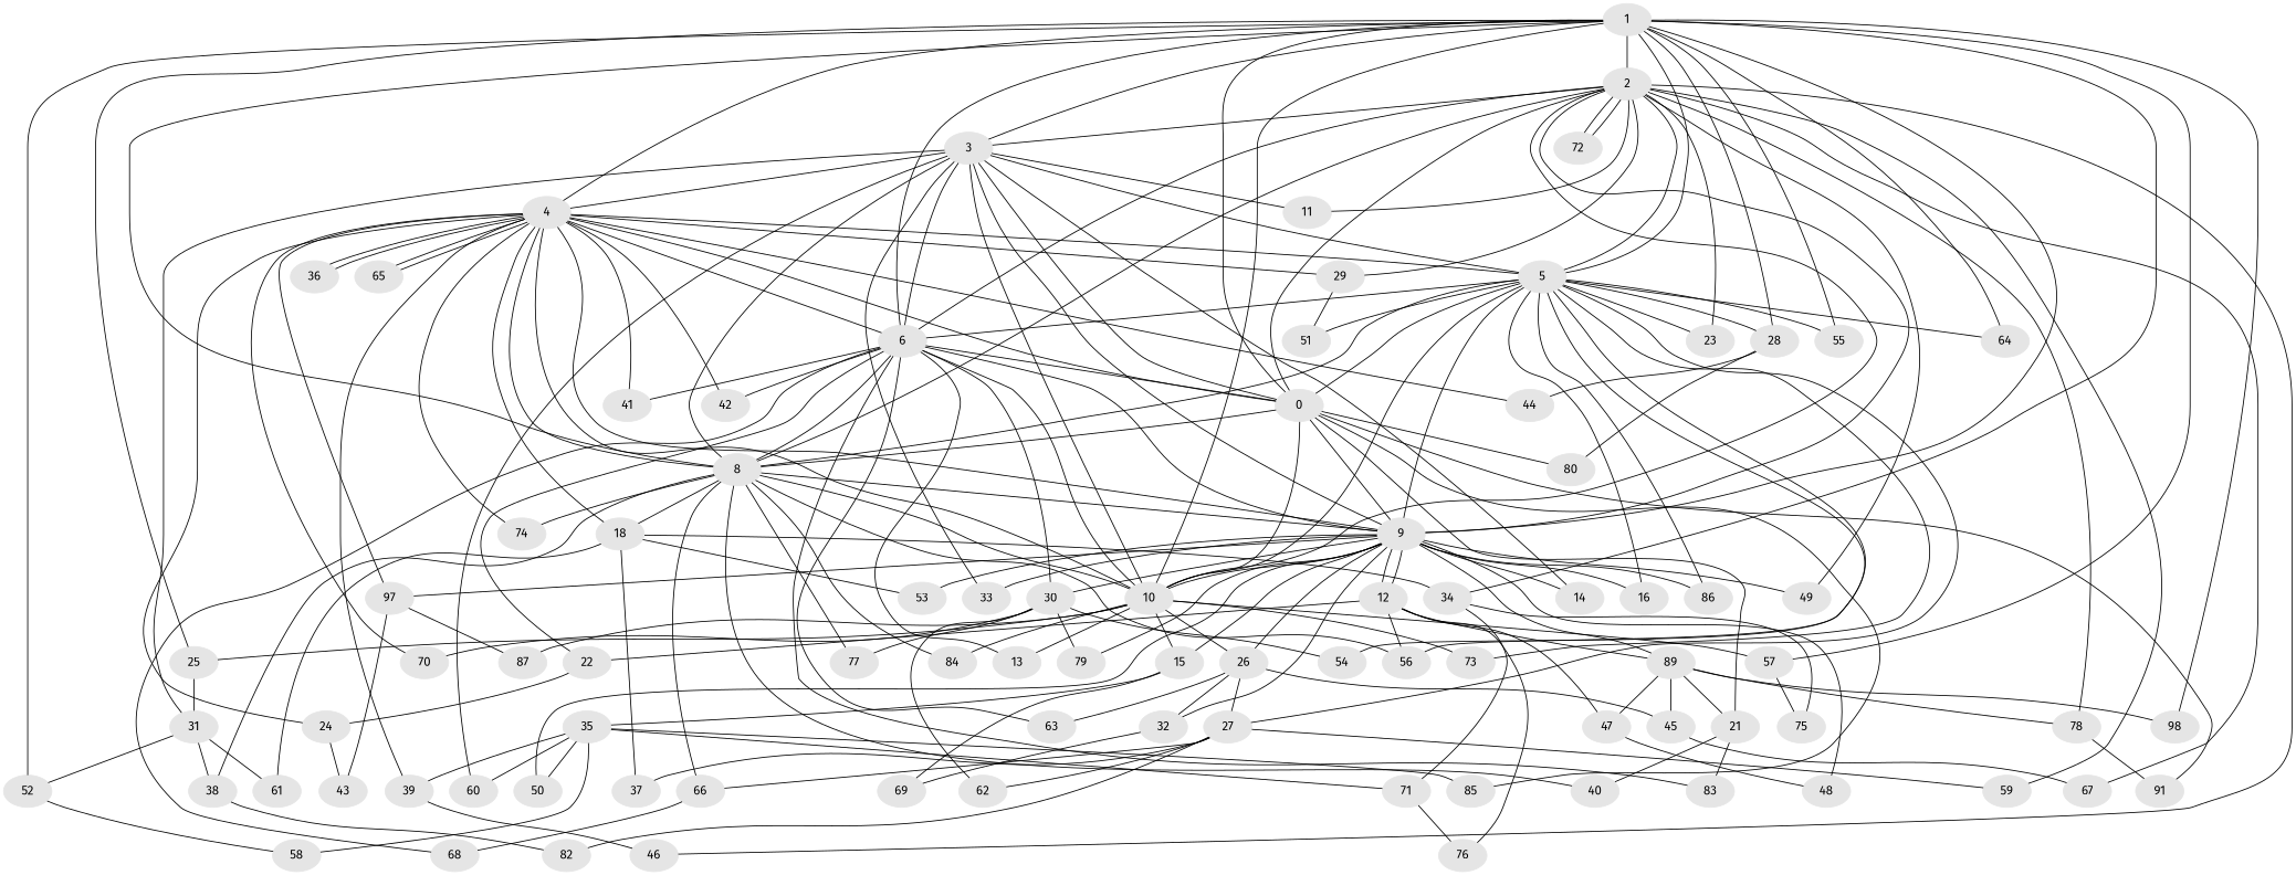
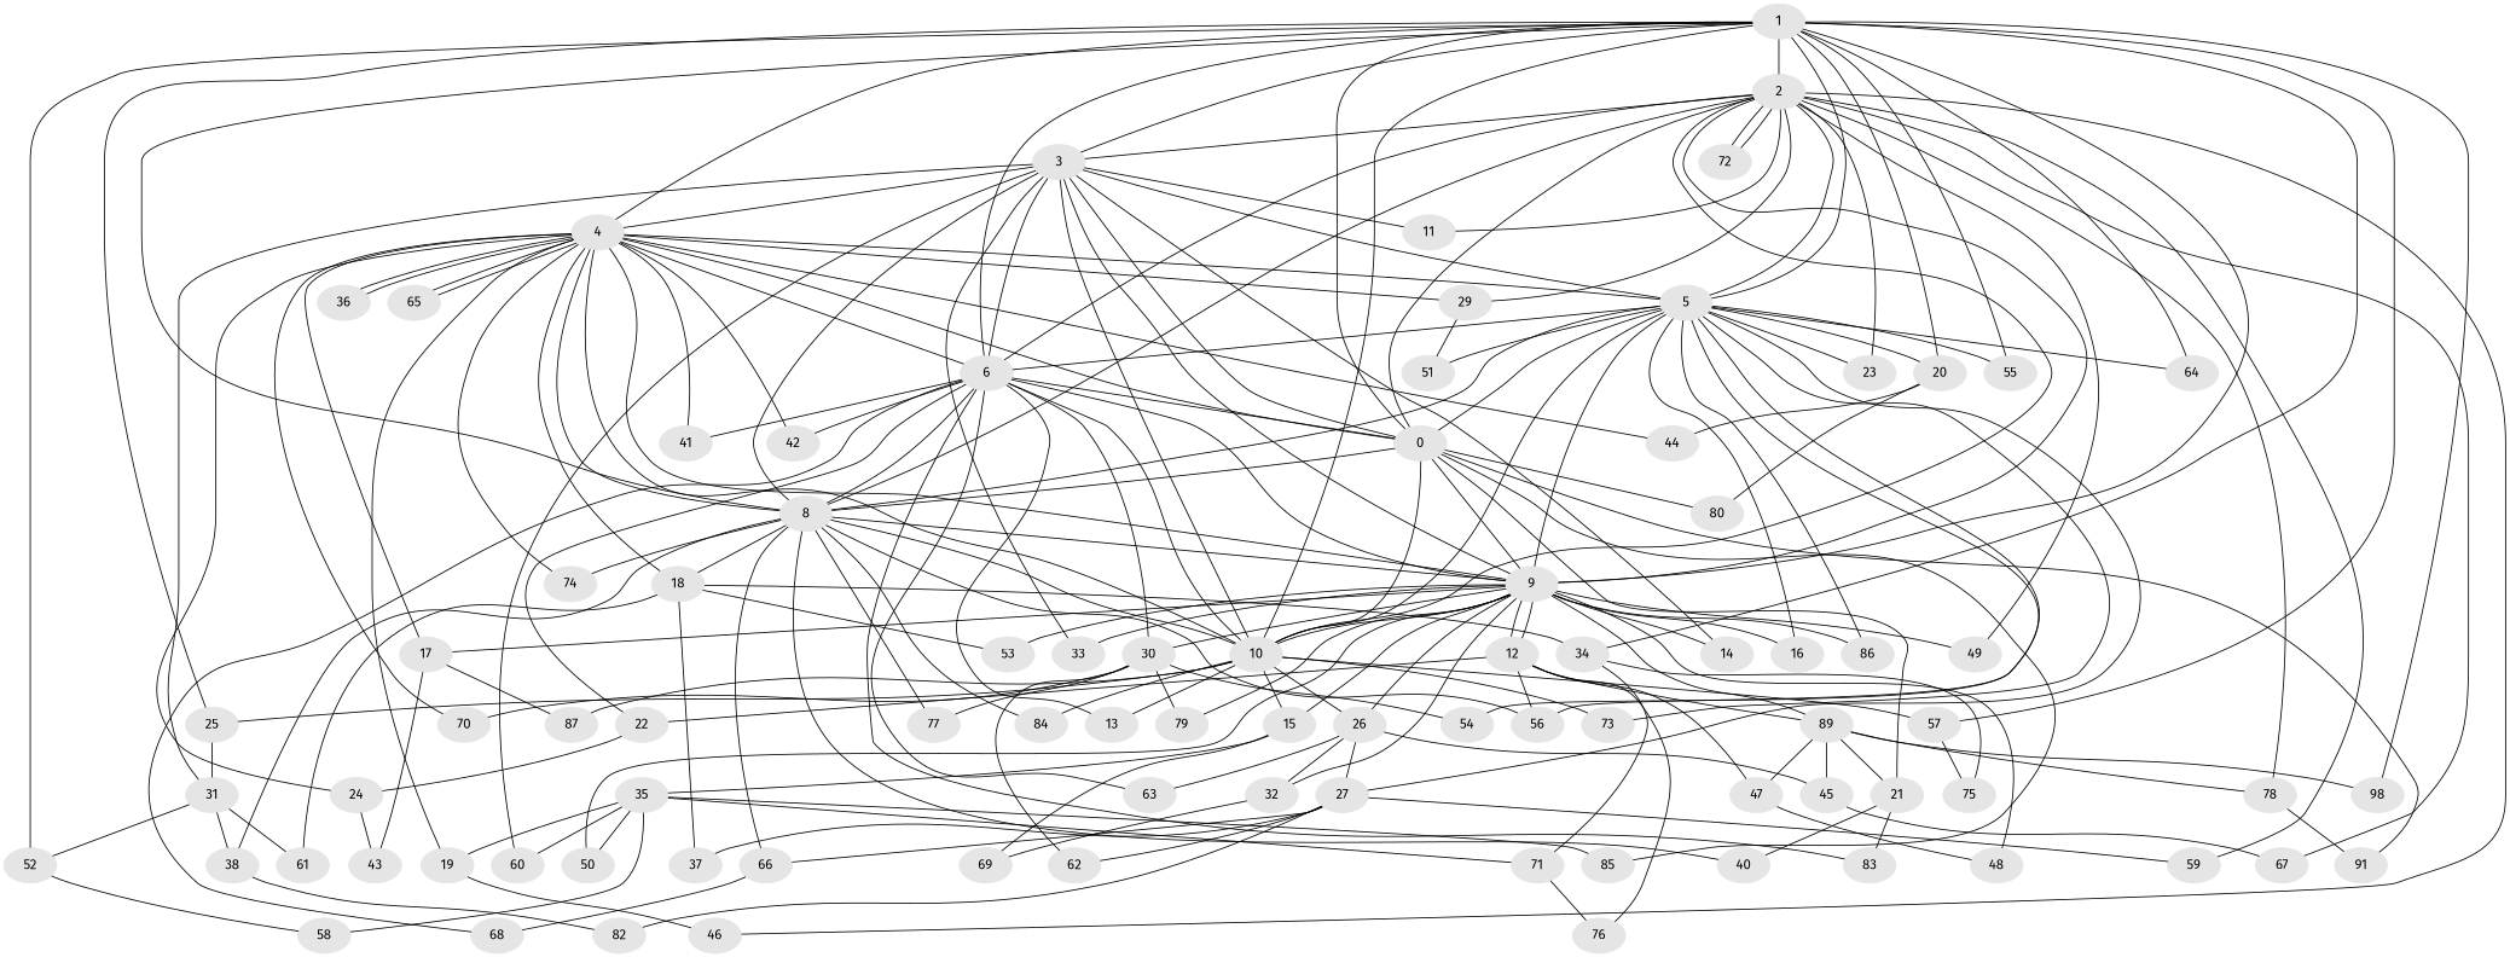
  graph {
    fontname="Fira Sans"
    node [color=gray90 fontname="Fira Sans" style=filled]
    edge [fontname="Fira Sans"]
    1
    2
    3
    4
    5
    6
    n7 [label=0]
    8
    9
    10
-   20 [label=28]
+   20
    25
    n13 [label=98]
    34
    52
    55
    57
    64
    11
    23
    29
    46
    49
    59
    67
    72
    78
    14
    31
    33
    60
-   17 [label=97]
+   17
    18
    24
    36
-   39
+   39 [label=19]
    41
    42
    44
    65
    70
    74
    16
    27
    51
    54
    56
    73
    86
    13
    22
    30
    63
    68
    83
    21
    80
    n58 [label=91]
    85
    38
    40
    66
    77
    84
    12
    15
    n67 [label=89]
    26
    32
    48
    50
    53
    79
    87
    71
    75
    58
    61
    43
    37
    62
    82
    35
    47
    76
    69
    45
    1 -- 2
    1 -- 3
    1 -- 4
    1 -- 5
    1 -- 6
    1 -- n7
    1 -- 8
    1 -- 9
    1 -- 10
    1 -- 20
    1 -- 25
    1 -- n13
    1 -- 34
    1 -- 52
    1 -- 55
    1 -- 57
    1 -- 64
    2 -- 3
    2 -- 5
    2 -- 6
    2 -- n7
    2 -- 8
    2 -- 9
    2 -- 10
    2 -- 11
    2 -- 23
    2 -- 29
    2 -- 46
    2 -- 49
    2 -- 59
    2 -- 67
    2 -- 72
    2 -- 72
    2 -- 78
    3 -- 4
    3 -- 5
    3 -- 6
    3 -- n7
    3 -- 8
    3 -- 9
    3 -- 10
    3 -- 11
    3 -- 14
    3 -- 31
    3 -- 33
    3 -- 60
    4 -- 5
    4 -- 6
    4 -- n7
    4 -- 8
    4 -- 9
    4 -- 10
    4 -- 29
    4 -- 17
    4 -- 18
    4 -- 24
    4 -- 36
    4 -- 36
    4 -- 39
    4 -- 41
    4 -- 42
    4 -- 44
    4 -- 65
    4 -- 65
    4 -- 70
    4 -- 74
    5 -- 6
    5 -- n7
    5 -- 8
    5 -- 9
    5 -- 10
    5 -- 20
    5 -- 55
    5 -- 64
    5 -- 23
    5 -- 16
    5 -- 27
    5 -- 51
    5 -- 54
    5 -- 56
    5 -- 73
    5 -- 86
    6 -- n7
    6 -- 8
    6 -- 9
    6 -- 10
    6 -- 41
    6 -- 42
    6 -- 13
    6 -- 22
    6 -- 30
    6 -- 63
    6 -- 68
    6 -- 83
    n7 -- 8
    n7 -- 9
    n7 -- 10
    n7 -- 21
    n7 -- 80
    n7 -- n58
    n7 -- 85
    8 -- 9
    8 -- 10
    8 -- 18
    8 -- 74
    8 -- 56
    8 -- 38
    8 -- 40
    8 -- 66
    8 -- 77
    8 -- 84
    9 -- 10
    9 -- 49
    9 -- 14
    9 -- 33
    9 -- 17
    9 -- 16
    9 -- 86
    9 -- 30
    9 -- 12
    9 -- 12
    9 -- 15
    9 -- n67
    9 -- 26
    9 -- 32
    9 -- 48
    9 -- 50
    9 -- 53
    9 -- 79
    10 -- 25
    10 -- 57
    10 -- 73
    10 -- 13
    10 -- 84
    10 -- 15
    10 -- 26
    10 -- 87
    20 -- 44
    20 -- 80
    25 -- 31
    34 -- 71
    34 -- 75
    52 -- 58
    57 -- 75
    29 -- 51
    78 -- n58
    31 -- 52
    31 -- 38
    31 -- 61
    17 -- 87
    17 -- 43
    18 -- 34
    18 -- 53
    18 -- 61
    18 -- 37
    24 -- 43
    39 -- 46
    27 -- 59
    27 -- 66
    27 -- 37
    27 -- 62
    27 -- 82
    22 -- 24
    30 -- 70
    30 -- 54
    30 -- 77
    30 -- 79
    30 -- 62
    21 -- 83
    21 -- 40
    38 -- 82
    66 -- 68
    12 -- 56
    12 -- 22
    12 -- n67
    12 -- 47
    12 -- 76
    15 -- 35
    15 -- 69
    n67 -- n13
    n67 -- 78
    n67 -- 21
    n67 -- 47
    n67 -- 45
    26 -- 27
    26 -- 63
    26 -- 32
    26 -- 45
    32 -- 69
    71 -- 76
    35 -- 60
    35 -- 39
    35 -- 85
    35 -- 50
    35 -- 71
    35 -- 58
    47 -- 48
    45 -- 67
  }
